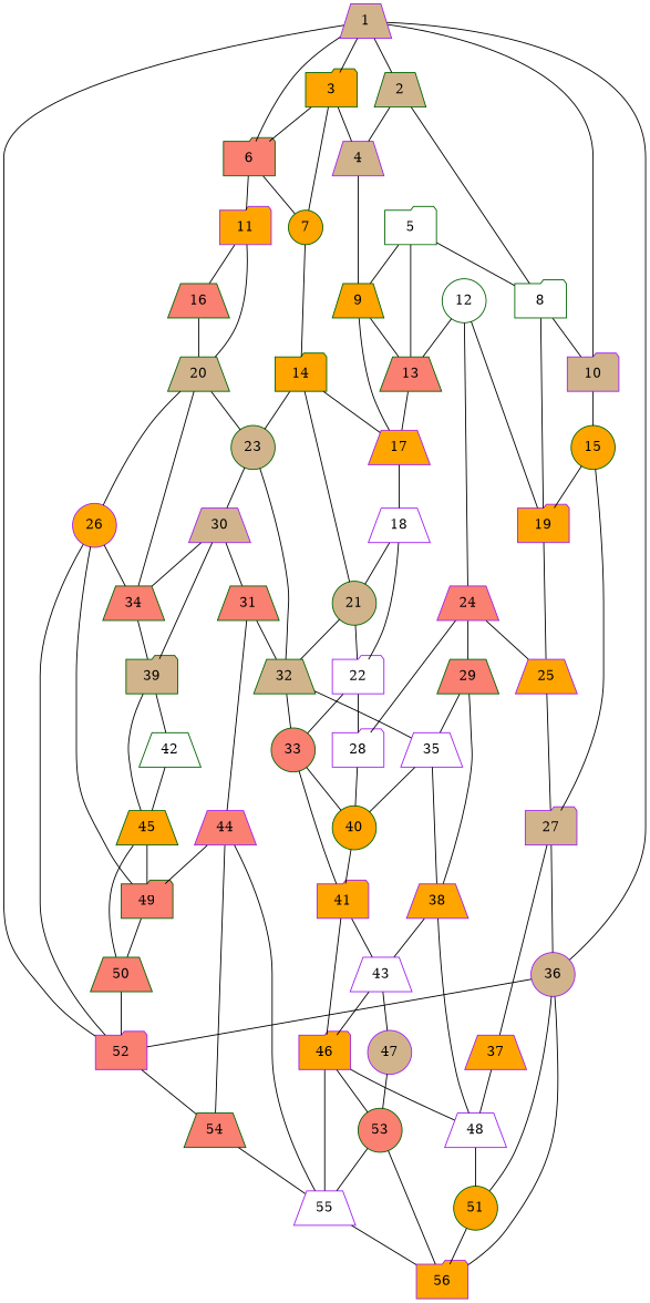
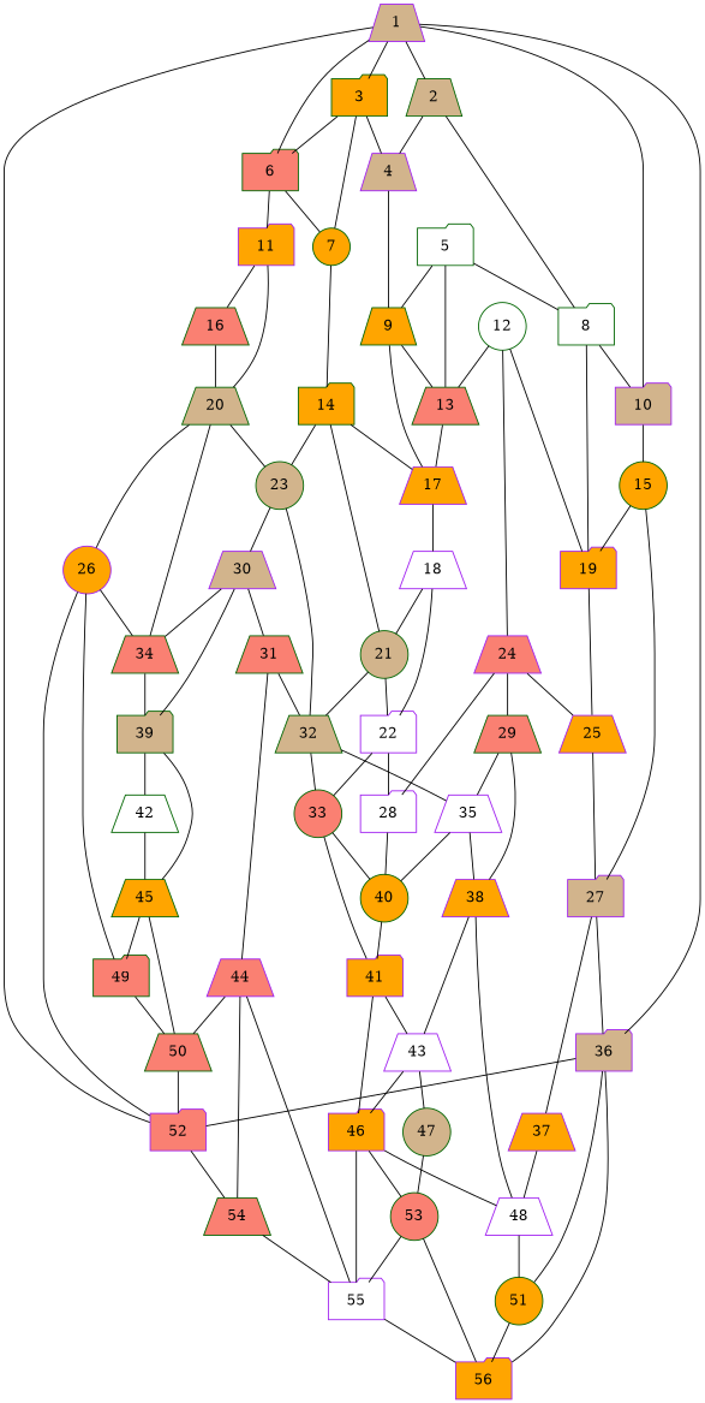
  graph {
    node [color=darkgreen fillcolor=orange shape=trapezium style=filled]
    edge [weight=1.0]
    1 [color=purple fillcolor=tan]
    2 [fillcolor=tan]
    3 [shape=folder]
    6 [fillcolor=salmon shape=folder]
    10 [color=purple fillcolor=tan shape=folder]
-   36 [color=purple fillcolor=tan shape=circle]
+   36 [color=purple fillcolor=tan shape=folder]
    52 [color=purple fillcolor=salmon shape=folder]
    4 [color=purple fillcolor=tan]
    8 [fillcolor=white shape=folder]
    7 [shape=circle]
    11 [color=purple shape=folder]
    15 [shape=circle]
    51 [shape=circle]
    56 [color=purple shape=folder]
    54 [fillcolor=salmon]
    9
    19 [color=purple shape=folder]
    14 [shape=folder]
    13 [fillcolor=salmon]
    17 [color=purple]
    5 [fillcolor=white shape=folder]
    16 [fillcolor=salmon]
    20 [fillcolor=tan]
    21 [fillcolor=tan shape=circle]
    23 [fillcolor=tan shape=circle]
    25 [color=purple]
    18 [color=purple fillcolor=white]
    27 [color=purple fillcolor=tan shape=folder]
    26 [color=purple shape=circle]
    34 [fillcolor=salmon]
    12 [fillcolor=white shape=circle]
    24 [color=purple fillcolor=salmon]
    28 [color=purple fillcolor=white shape=folder]
    29 [fillcolor=salmon]
    22 [color=purple fillcolor=white shape=folder]
    32 [fillcolor=tan]
    30 [color=purple fillcolor=tan]
    37 [color=purple]
    33 [fillcolor=salmon shape=circle]
    49 [fillcolor=salmon shape=folder]
    39 [fillcolor=tan shape=folder]
    35 [color=purple fillcolor=white]
    40 [shape=circle]
    41 [color=purple shape=folder]
    31 [fillcolor=salmon]
    38 [color=purple]
    50 [fillcolor=salmon]
    48 [color=purple fillcolor=white]
    43 [color=purple fillcolor=white]
    44 [color=purple fillcolor=salmon]
    42 [fillcolor=white]
    45
-   55 [color=purple fillcolor=white]
+   55 [color=purple fillcolor=white shape=folder]
    46 [color=purple shape=folder]
-   47 [color=purple fillcolor=tan shape=circle]
+   47 [fillcolor=tan shape=circle]
    53 [fillcolor=salmon shape=circle]
    1 -- 2
    1 -- 3
    1 -- 6
    1 -- 10
    1 -- 36
    1 -- 52
    2 -- 4
    2 -- 8
    3 -- 6
    3 -- 4 [weight=2.0]
    3 -- 7
    6 -- 7
    6 -- 11 [weight=3.0]
    10 -- 15
    36 -- 52
    36 -- 51
    36 -- 56
    52 -- 54
    4 -- 9
    8 -- 10 [weight=2.0]
    8 -- 19
    7 -- 14
    11 -- 16 [weight=2.0]
    11 -- 20
    15 -- 19
    15 -- 27
    51 -- 56
    54 -- 55
    9 -- 13
    9 -- 17
    19 -- 25
    14 -- 17
    14 -- 21
    14 -- 23
    13 -- 17
    17 -- 18
    5 -- 8
    5 -- 9
    5 -- 13 [weight=2.0]
    16 -- 20 [weight=2.0]
    20 -- 23
    20 -- 26
    20 -- 34
    21 -- 22
    21 -- 32
    23 -- 32
    23 -- 30
    25 -- 27
    18 -- 21
    18 -- 22
    27 -- 36
    27 -- 37
    26 -- 52
    26 -- 34
    26 -- 49
    34 -- 39 [weight=2.0]
    12 -- 19
    12 -- 13 [weight=2.0]
    12 -- 24
    24 -- 25
    24 -- 28
    24 -- 29
    28 -- 40
    29 -- 35
    29 -- 38
    22 -- 28
    22 -- 33
    32 -- 33
    32 -- 35
    30 -- 34
    30 -- 39
    30 -- 31
    37 -- 48 [weight=2.0]
    33 -- 40
    33 -- 41
    49 -- 50
    39 -- 42 [weight=2.0]
    39 -- 45
    35 -- 40
    35 -- 38
    40 -- 41
    41 -- 43
    41 -- 46
    31 -- 32
    31 -- 44
    38 -- 48
    38 -- 43
    50 -- 52
    48 -- 51
    43 -- 46
    43 -- 47
    44 -- 54 [weight=2.0]
-   44 -- 49
+   44 -- 50
    44 -- 55
    42 -- 45 [weight=2.0]
    45 -- 49 [weight=2.0]
    45 -- 50
    55 -- 56
    46 -- 48
    46 -- 55
    46 -- 53
    47 -- 53
    53 -- 56
    53 -- 55
  }
